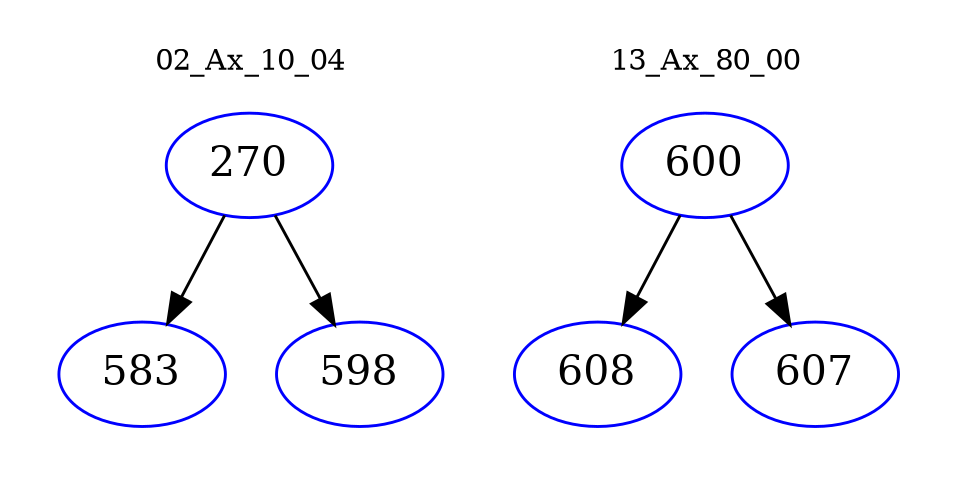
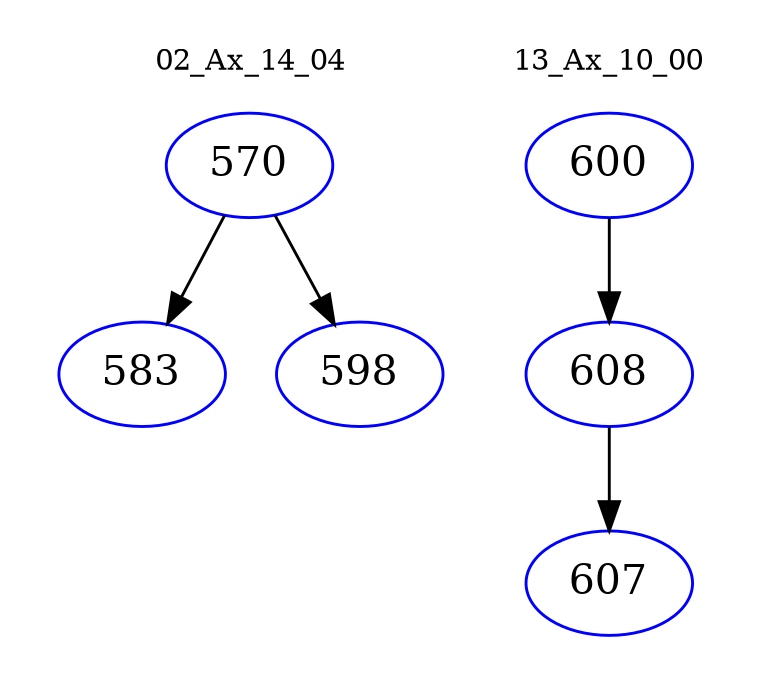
  digraph {
    node [color=blue]
    edge [color=black]
-   n1 [label=270]
+   n1 [label=570]
    n2 [label=583]
    n3 [label=598]
    n4 [label=600]
    n5 [label=608]
    n6 [label=607]
    subgraph cluster_1 {
      color=white
      fontsize=10
-     label="02_Ax_10_04"
+     label="02_Ax_14_04"
      n1
      n2
      n3
    }
    subgraph cluster_2 {
      color=white
      fontsize=10
-     label="13_Ax_80_00"
+     label="13_Ax_10_00"
      n4
      n5
      n6
    }
    n1 -> n2
    n1 -> n3
    n4 -> n5
-   n4 -> n6
+   n5 -> n6
  }
